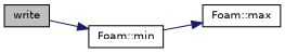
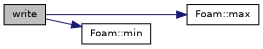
  digraph {
    rankdir=LR
    node [color=black fontname=Helvetica fontsize=10 shape=record]
    edge [color=midnightblue fontname=Helvetica fontsize=10 labelfontname=Helvetica labelfontsize=10 style=solid]
    n1 [fillcolor=grey75 fontcolor=black height=0.2 label=write style=filled width=0.4]
    n2 [height=0.2 label="Foam::max" width=0.4]
    n3 [height=0.2 label="Foam::min" width=0.4]
-   n3 -> n2
+   n1 -> n2
    n1 -> n3
  }
